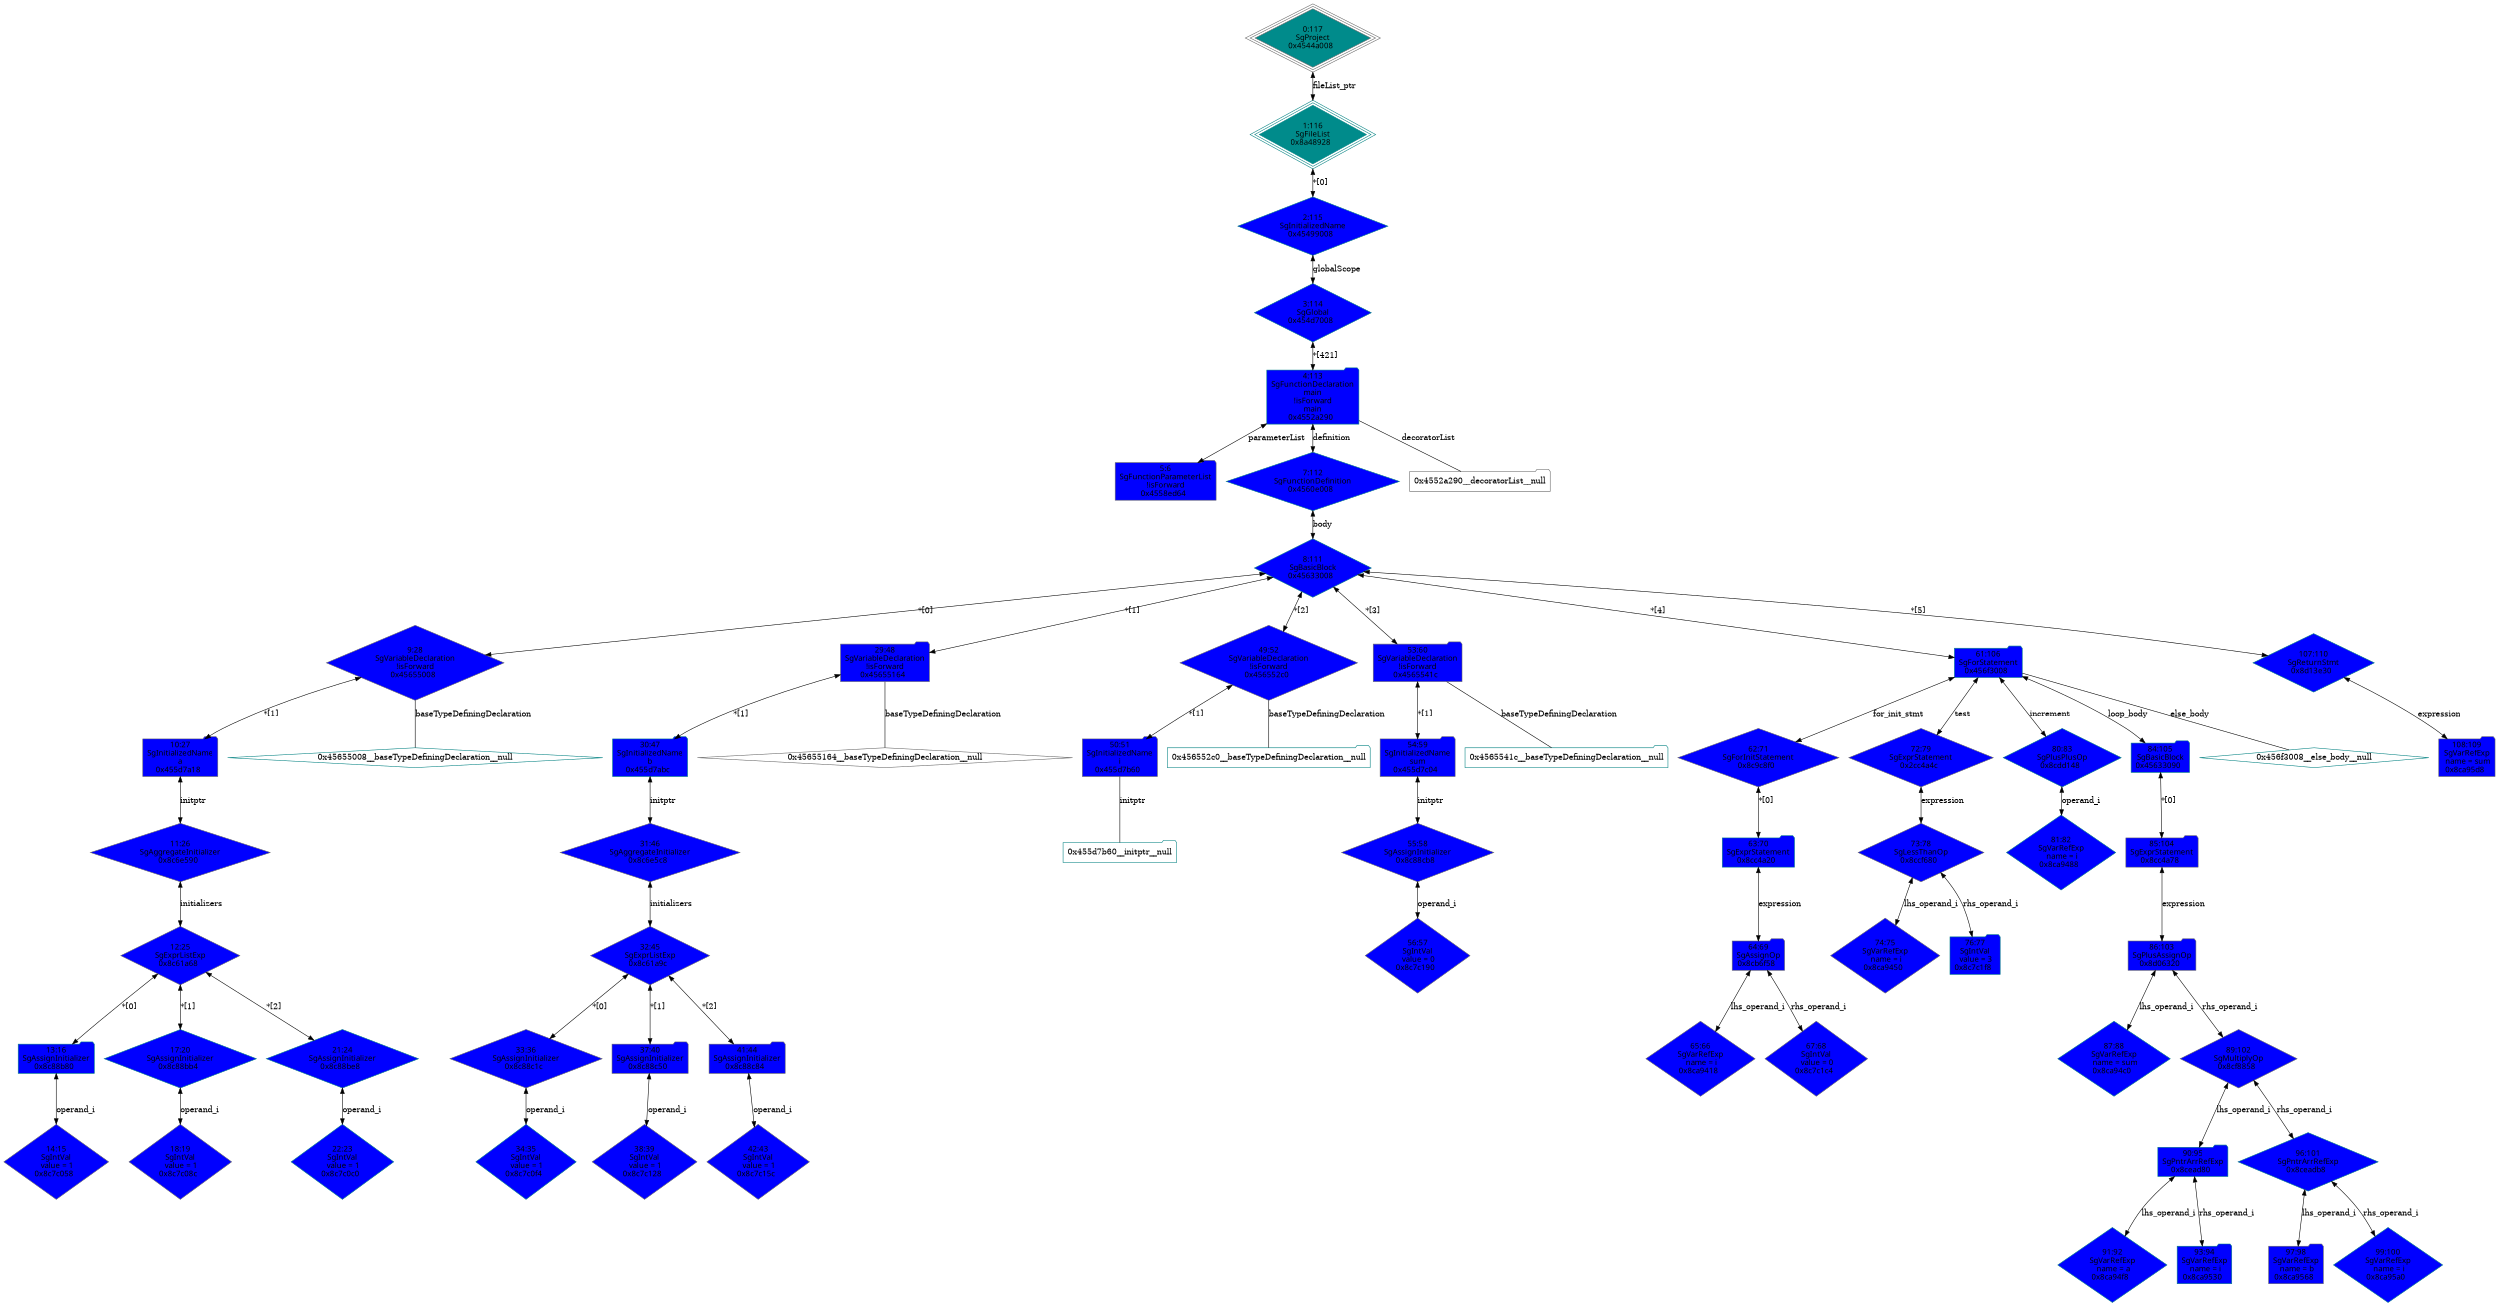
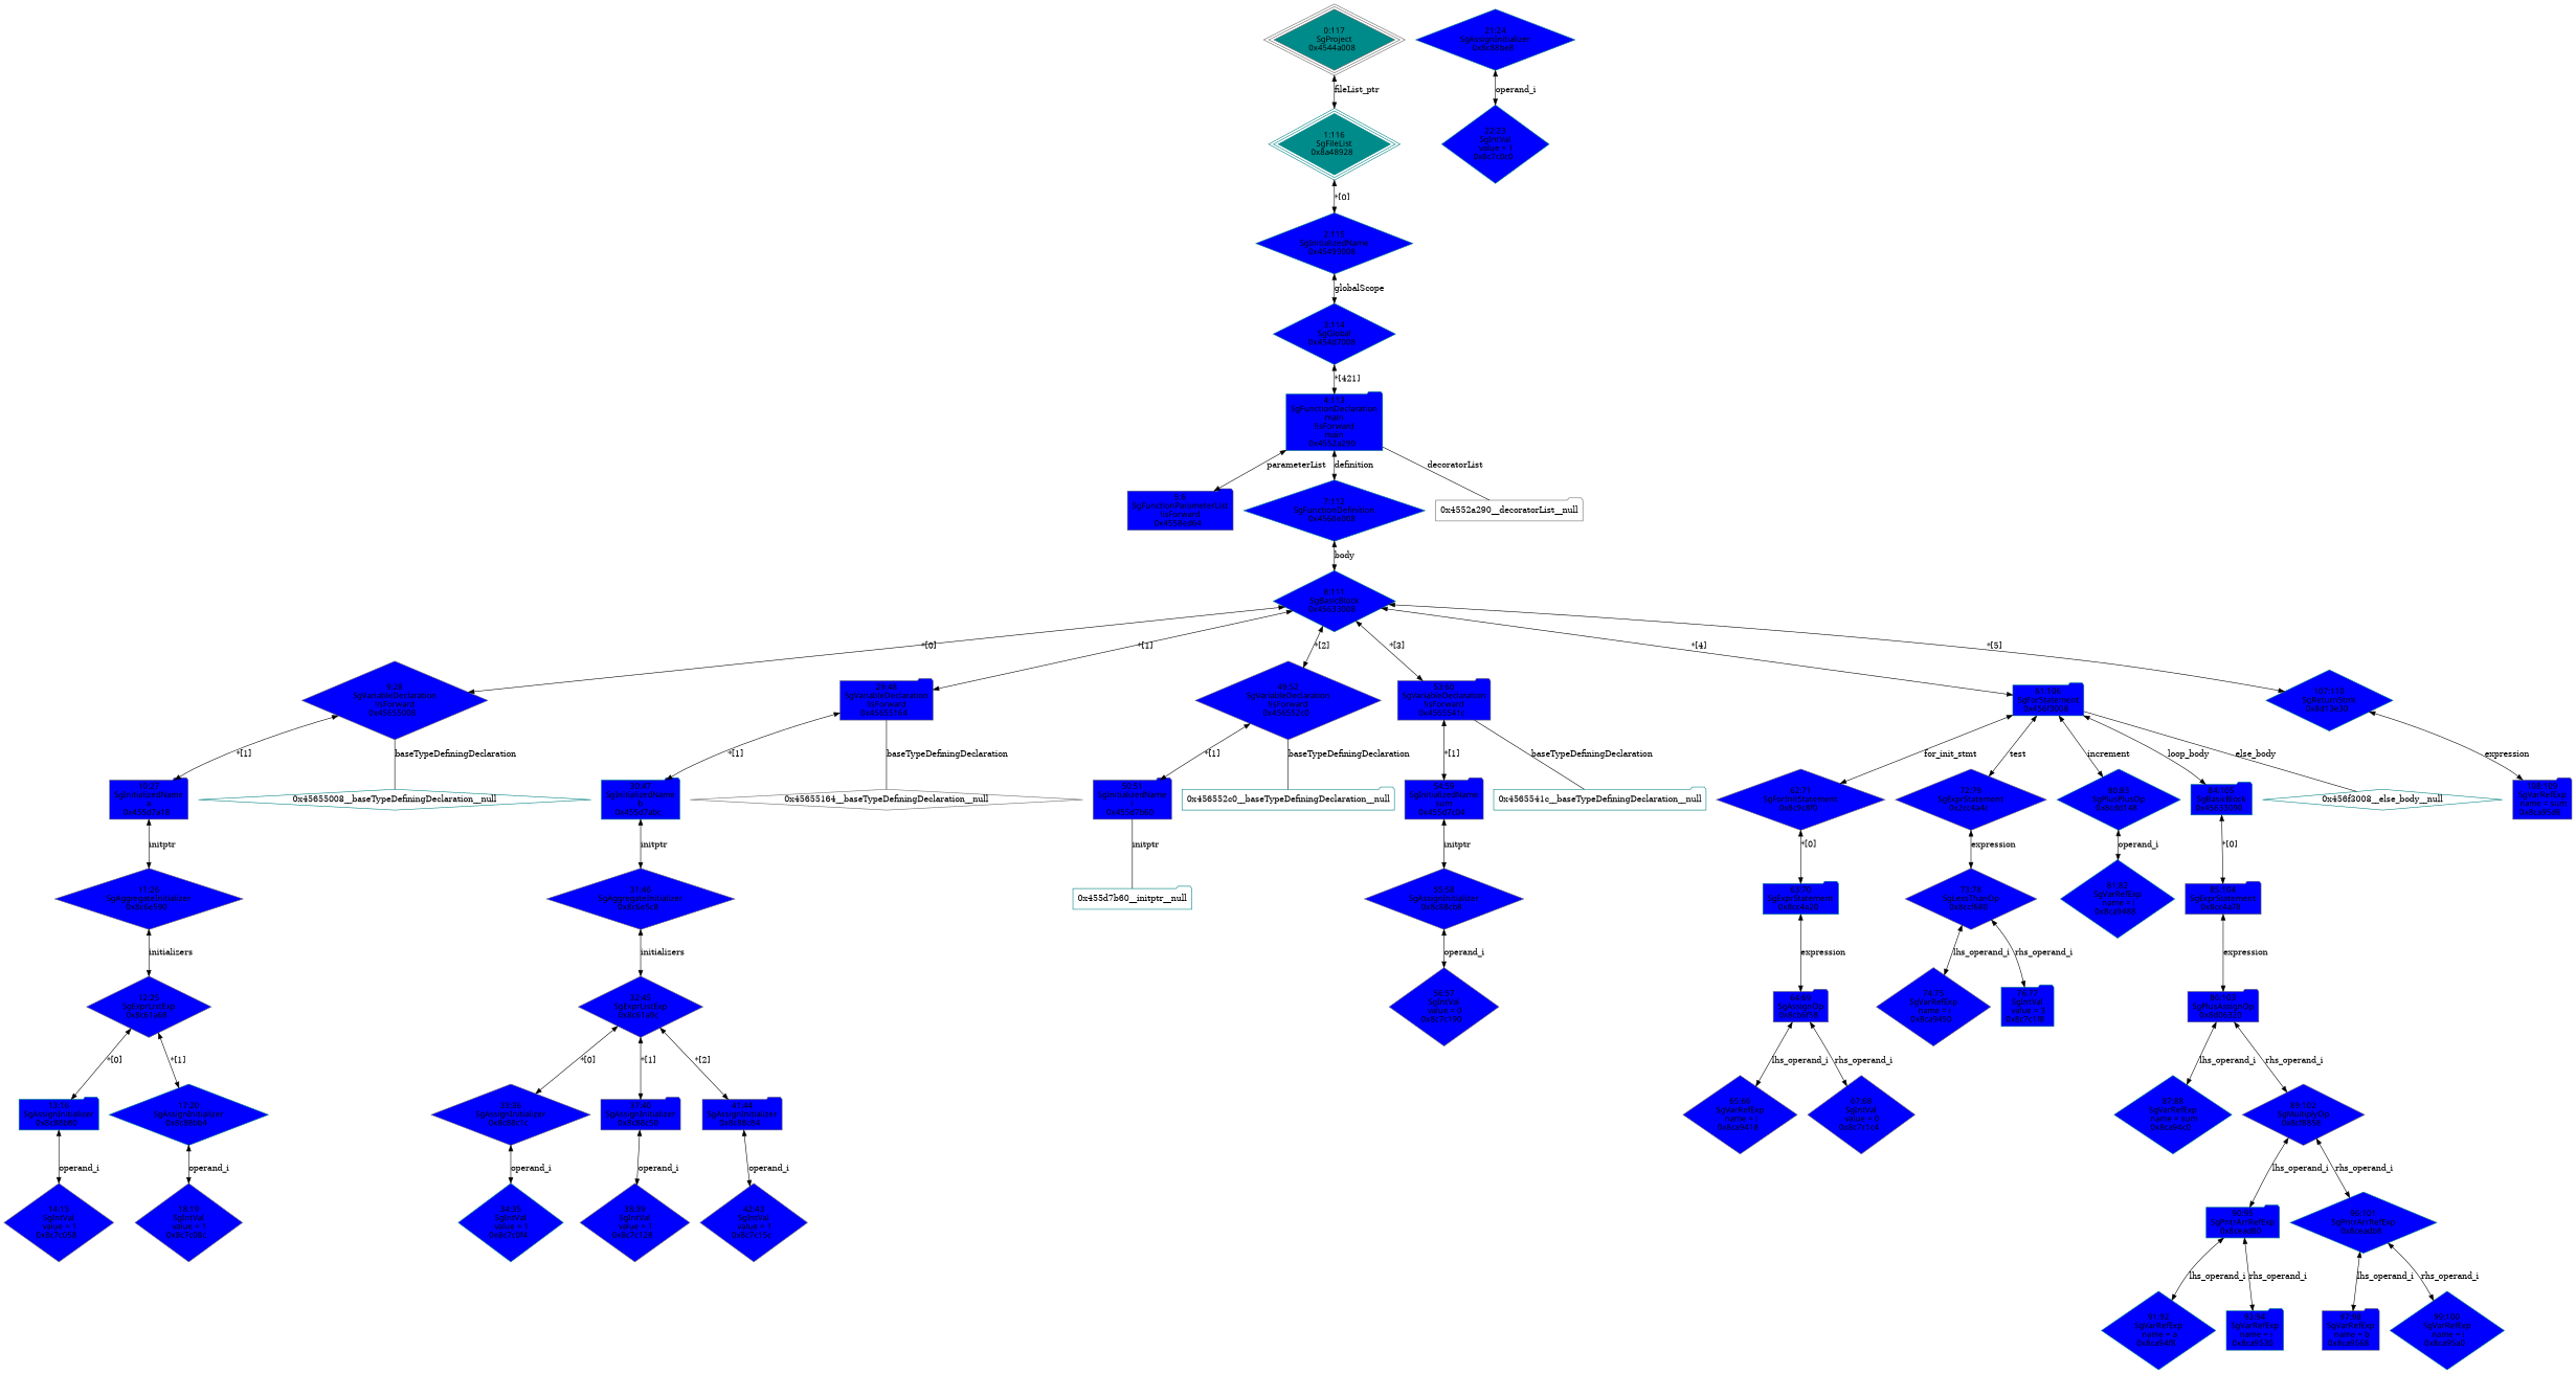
  digraph {
    node [color=gray40 fillcolor=blue1 fontcolor=black fontname="7x13bold" peripheries=1 regular=0 shape=diamond sides=6 style=filled]
    edge [dir=both]
    n1 [label="5:6\nSgFunctionParameterList\n!isForward\n0x4558ed64  " shape=folder]
    n2 [label="14:15\nSgIntVal\n value = 1\n0x8c7c058  "]
    n3 [color=teal label="13:16\nSgAssignInitializer\n0x8c88b80  " shape=folder]
    n4 [label="18:19\nSgIntVal\n value = 1\n0x8c7c08c  "]
    n5 [color=teal label="17:20\nSgAssignInitializer\n0x8c88bb4  "]
    n6 [color=teal label="22:23\nSgIntVal\n value = 1\n0x8c7c0c0  "]
    n7 [color=teal label="21:24\nSgAssignInitializer\n0x8c88be8  "]
    n8 [label="12:25\nSgExprListExp\n0x8c61a68  "]
    n9 [label="11:26\nSgAggregateInitializer\n0x8c6e590  "]
    n10 [label="10:27\nSgInitializedName\na\n0x455d7a18  " shape=folder]
    n11 [label="9:28\nSgVariableDeclaration\n!isForward\n0x45655008  "]
    "0x45655008__baseTypeDefiningDeclaration__null" [color=teal fillcolor="" fontcolor="" fontname="" peripheries="" regular="" sides="" style=""]
    n13 [color=teal label="34:35\nSgIntVal\n value = 1\n0x8c7c0f4  "]
    n14 [label="33:36\nSgAssignInitializer\n0x8c88c1c  "]
    n15 [label="38:39\nSgIntVal\n value = 1\n0x8c7c128  "]
    n16 [label="37:40\nSgAssignInitializer\n0x8c88c50  " shape=folder]
    n17 [label="42:43\nSgIntVal\n value = 1\n0x8c7c15c  "]
    n18 [label="41:44\nSgAssignInitializer\n0x8c88c84  " shape=folder]
    n19 [label="32:45\nSgExprListExp\n0x8c61a9c  "]
    n20 [label="31:46\nSgAggregateInitializer\n0x8c6e5c8  "]
    n21 [color=teal label="30:47\nSgInitializedName\nb\n0x455d7abc  " shape=folder]
    n22 [label="29:48\nSgVariableDeclaration\n!isForward\n0x45655164  " shape=folder]
    "0x45655164__baseTypeDefiningDeclaration__null" [fillcolor="" fontcolor="" fontname="" peripheries="" regular="" sides="" style=""]
    n24 [label="50:51\nSgInitializedName\ni\n0x455d7b60  " shape=folder]
    "0x455d7b60__initptr__null" [color=teal shape=folder fillcolor="" fontcolor="" fontname="" peripheries="" regular="" sides="" style=""]
    n26 [label="49:52\nSgVariableDeclaration\n!isForward\n0x456552c0  "]
    "0x456552c0__baseTypeDefiningDeclaration__null" [color=teal shape=folder fillcolor="" fontcolor="" fontname="" peripheries="" regular="" sides="" style=""]
    n28 [label="56:57\nSgIntVal\n value = 0\n0x8c7c190  "]
    n29 [label="55:58\nSgAssignInitializer\n0x8c88cb8  "]
    n30 [label="54:59\nSgInitializedName\nsum\n0x455d7c04  " shape=folder]
    n31 [label="53:60\nSgVariableDeclaration\n!isForward\n0x4565541c  " shape=folder]
    "0x4565541c__baseTypeDefiningDeclaration__null" [color=teal shape=folder fillcolor="" fontcolor="" fontname="" peripheries="" regular="" sides="" style=""]
    n33 [label="65:66\nSgVarRefExp\n name = i\n0x8ca9418  "]
    n34 [label="67:68\nSgIntVal\n value = 0\n0x8c7c1c4  "]
    n35 [label="64:69\nSgAssignOp\n0x8cb6f58  " shape=folder]
    n36 [color=teal label="63:70\nSgExprStatement\n0x8cc4a20  " shape=folder]
    n37 [label="62:71\nSgForInitStatement\n0x8c9c8f0  "]
    n38 [label="74:75\nSgVarRefExp\n name = i\n0x8ca9450  "]
    n39 [color=teal label="76:77\nSgIntVal\n value = 3\n0x8c7c1f8  " shape=folder]
    n40 [label="73:78\nSgLessThanOp\n0x8ccf680  "]
    n41 [label="72:79\nSgExprStatement\n0x2cc4a4c  "]
    n42 [color=teal label="81:82\nSgVarRefExp\n name = i\n0x8ca9488  "]
    n43 [color=teal label="80:83\nSgPlusPlusOp\n0x8cdd148  "]
    n44 [color=teal label="87:88\nSgVarRefExp\n name = sum\n0x8ca94c0  "]
    n45 [color=teal label="91:92\nSgVarRefExp\n name = a\n0x8ca94f8  "]
    n46 [color=teal label="93:94\nSgVarRefExp\n name = i\n0x8ca9530  " shape=folder]
    n47 [color=teal label="90:95\nSgPntrArrRefExp\n0x8cead80  " shape=folder]
    n48 [label="97:98\nSgVarRefExp\n name = b\n0x8ca9568  " shape=folder]
    n49 [color=teal label="99:100\nSgVarRefExp\n name = i\n0x8ca95a0  "]
    n50 [color=teal label="96:101\nSgPntrArrRefExp\n0x8ceadb8  "]
    n51 [label="89:102\nSgMultiplyOp\n0x8cf8858  "]
    n52 [label="86:103\nSgPlusAssignOp\n0x8d06320  " shape=folder]
    n53 [label="85:104\nSgExprStatement\n0x8cc4a78  " shape=folder]
    n54 [color=teal label="84:105\nSgBasicBlock\n0x45633090  " shape=folder]
    n55 [color=teal label="61:106\nSgForStatement\n0x456f3008  " shape=folder]
    "0x456f3008__else_body__null" [color=teal fillcolor="" fontcolor="" fontname="" peripheries="" regular="" sides="" style=""]
    n57 [label="108:109\nSgVarRefExp\n name = sum\n0x8ca95d8  " shape=folder]
    n58 [color=teal label="107:110\nSgReturnStmt\n0x8d13e30  "]
    n59 [color=teal label="8:111\nSgBasicBlock\n0x45633008  "]
    n60 [color=teal label="7:112\nSgFunctionDefinition\n0x4560e008  "]
    n61 [color=teal label="4:113\nSgFunctionDeclaration\nmain\n!isForward\nmain\n0x4552a290  " shape=folder]
    "0x4552a290__decoratorList__null" [shape=folder fillcolor="" fontcolor="" fontname="" peripheries="" regular="" sides="" style=""]
    n63 [color=teal label="3:114\nSgGlobal\n0x454d7008  "]
    n64 [color=teal label="2:115\nSgInitializedName\n0x45499008  "]
    n65 [color=teal fillcolor=cyan4 fontname="12x24bold" label="1:116\nSgFileList\n0x8a48928  " peripheries=3]
    n66 [fillcolor=cyan4 fontname="12x24bold" label="0:117\nSgProject\n0x4544a008  " peripheries=3]
    n3 -> n2 [label=operand_i]
    n5 -> n4 [label=operand_i]
    n7 -> n6 [label=operand_i]
    n8 -> n3 [label="*[0]"]
    n8 -> n5 [label="*[1]"]
-   n8 -> n7 [label="*[2]"]
    n9 -> n8 [label=initializers]
    n10 -> n9 [label=initptr]
    n11 -> n10 [label="*[1]"]
    n11 -> "0x45655008__baseTypeDefiningDeclaration__null" [dir=none label=baseTypeDefiningDeclaration]
    n14 -> n13 [label=operand_i]
    n16 -> n15 [label=operand_i]
    n18 -> n17 [label=operand_i]
    n19 -> n14 [label="*[0]"]
    n19 -> n16 [label="*[1]"]
    n19 -> n18 [label="*[2]"]
    n20 -> n19 [label=initializers]
    n21 -> n20 [label=initptr]
    n22 -> n21 [label="*[1]"]
    n22 -> "0x45655164__baseTypeDefiningDeclaration__null" [dir=none label=baseTypeDefiningDeclaration]
    n24 -> "0x455d7b60__initptr__null" [dir=none label=initptr]
    n26 -> n24 [label="*[1]"]
    n26 -> "0x456552c0__baseTypeDefiningDeclaration__null" [dir=none label=baseTypeDefiningDeclaration]
    n29 -> n28 [label=operand_i]
    n30 -> n29 [label=initptr]
    n31 -> n30 [label="*[1]"]
    n31 -> "0x4565541c__baseTypeDefiningDeclaration__null" [dir=none label=baseTypeDefiningDeclaration]
    n35 -> n33 [label=lhs_operand_i]
    n35 -> n34 [label=rhs_operand_i]
    n36 -> n35 [label=expression]
    n37 -> n36 [label="*[0]"]
    n40 -> n38 [label=lhs_operand_i]
    n40 -> n39 [label=rhs_operand_i]
    n41 -> n40 [label=expression]
    n43 -> n42 [label=operand_i]
    n47 -> n45 [label=lhs_operand_i]
    n47 -> n46 [label=rhs_operand_i]
    n50 -> n48 [label=lhs_operand_i]
    n50 -> n49 [label=rhs_operand_i]
    n51 -> n47 [label=lhs_operand_i]
    n51 -> n50 [label=rhs_operand_i]
    n52 -> n44 [label=lhs_operand_i]
    n52 -> n51 [label=rhs_operand_i]
    n53 -> n52 [label=expression]
    n54 -> n53 [label="*[0]"]
    n55 -> n37 [label=for_init_stmt]
    n55 -> n41 [label=test]
    n55 -> n43 [label=increment]
    n55 -> n54 [label=loop_body]
    n55 -> "0x456f3008__else_body__null" [dir=none label=else_body]
    n58 -> n57 [label=expression]
    n59 -> n11 [label="*[0]"]
    n59 -> n22 [label="*[1]"]
    n59 -> n26 [label="*[2]"]
    n59 -> n31 [label="*[3]"]
    n59 -> n55 [label="*[4]"]
    n59 -> n58 [label="*[5]"]
    n60 -> n59 [label=body]
    n61 -> n1 [label=parameterList]
    n61 -> n60 [label=definition]
    n61 -> "0x4552a290__decoratorList__null" [dir=none label=decoratorList]
    n63 -> n61 [label="*[421]"]
    n64 -> n63 [label=globalScope]
    n65 -> n64 [label="*[0]"]
    n66 -> n65 [label=fileList_ptr]
  }
